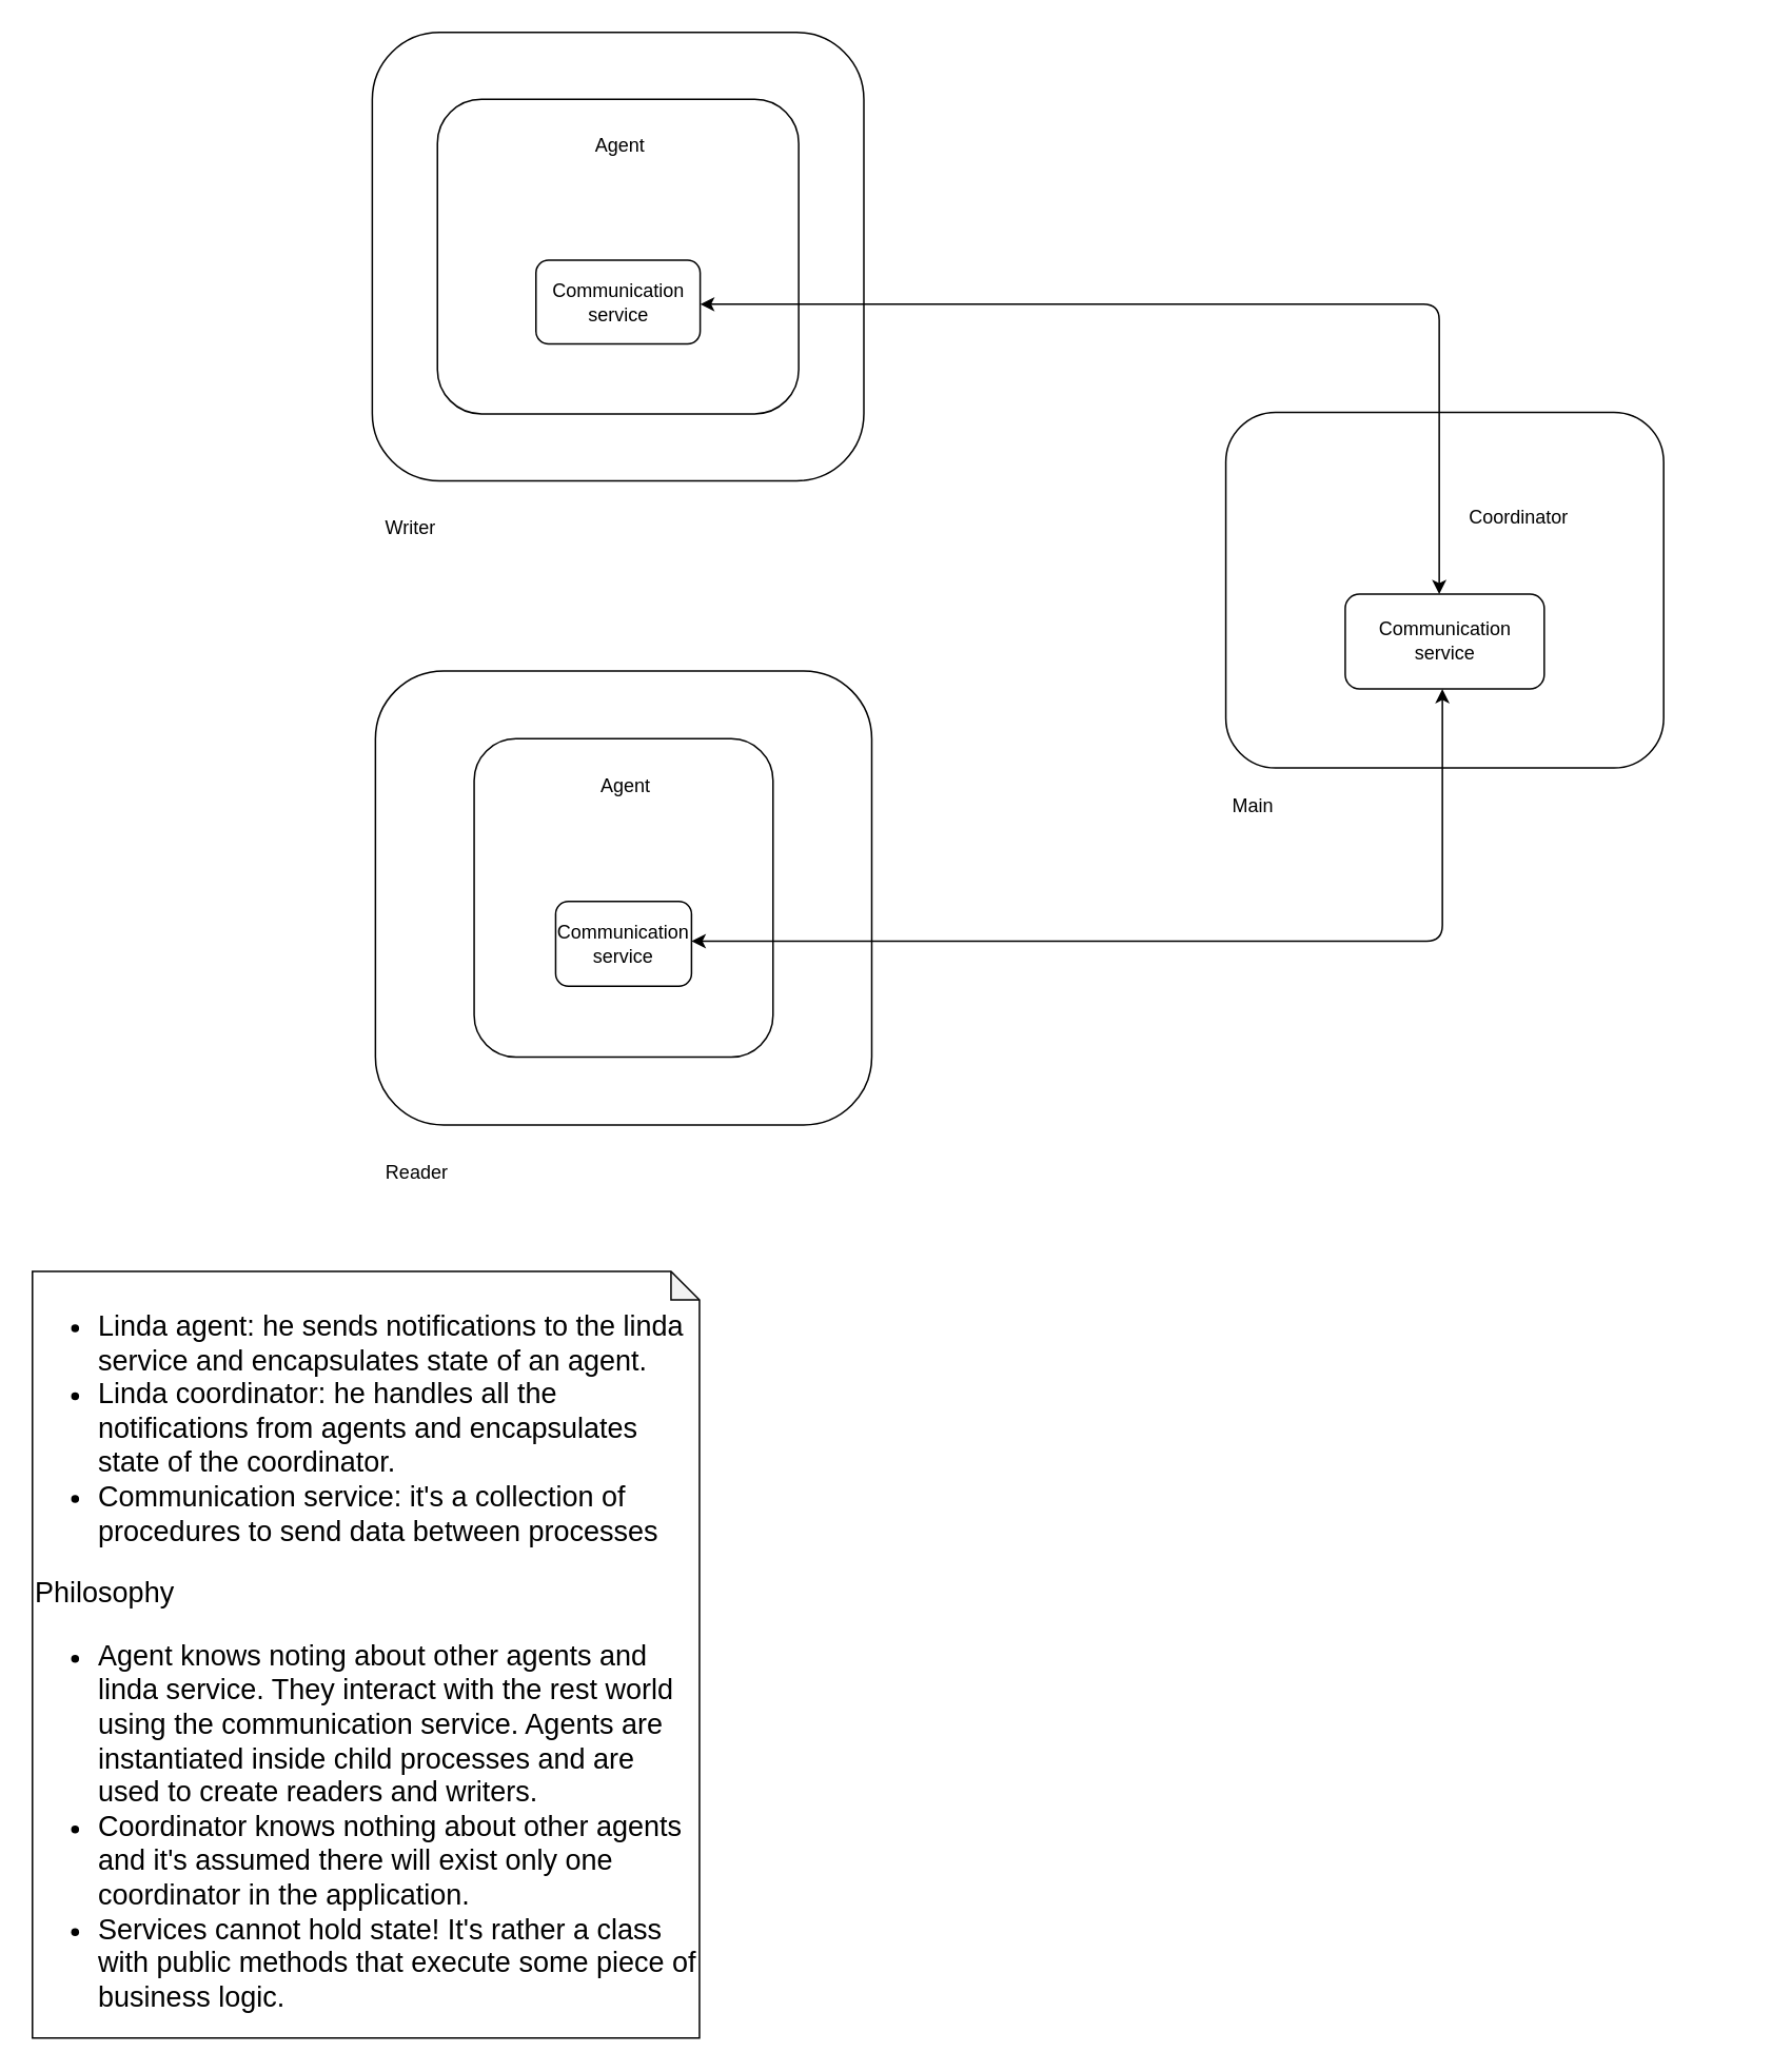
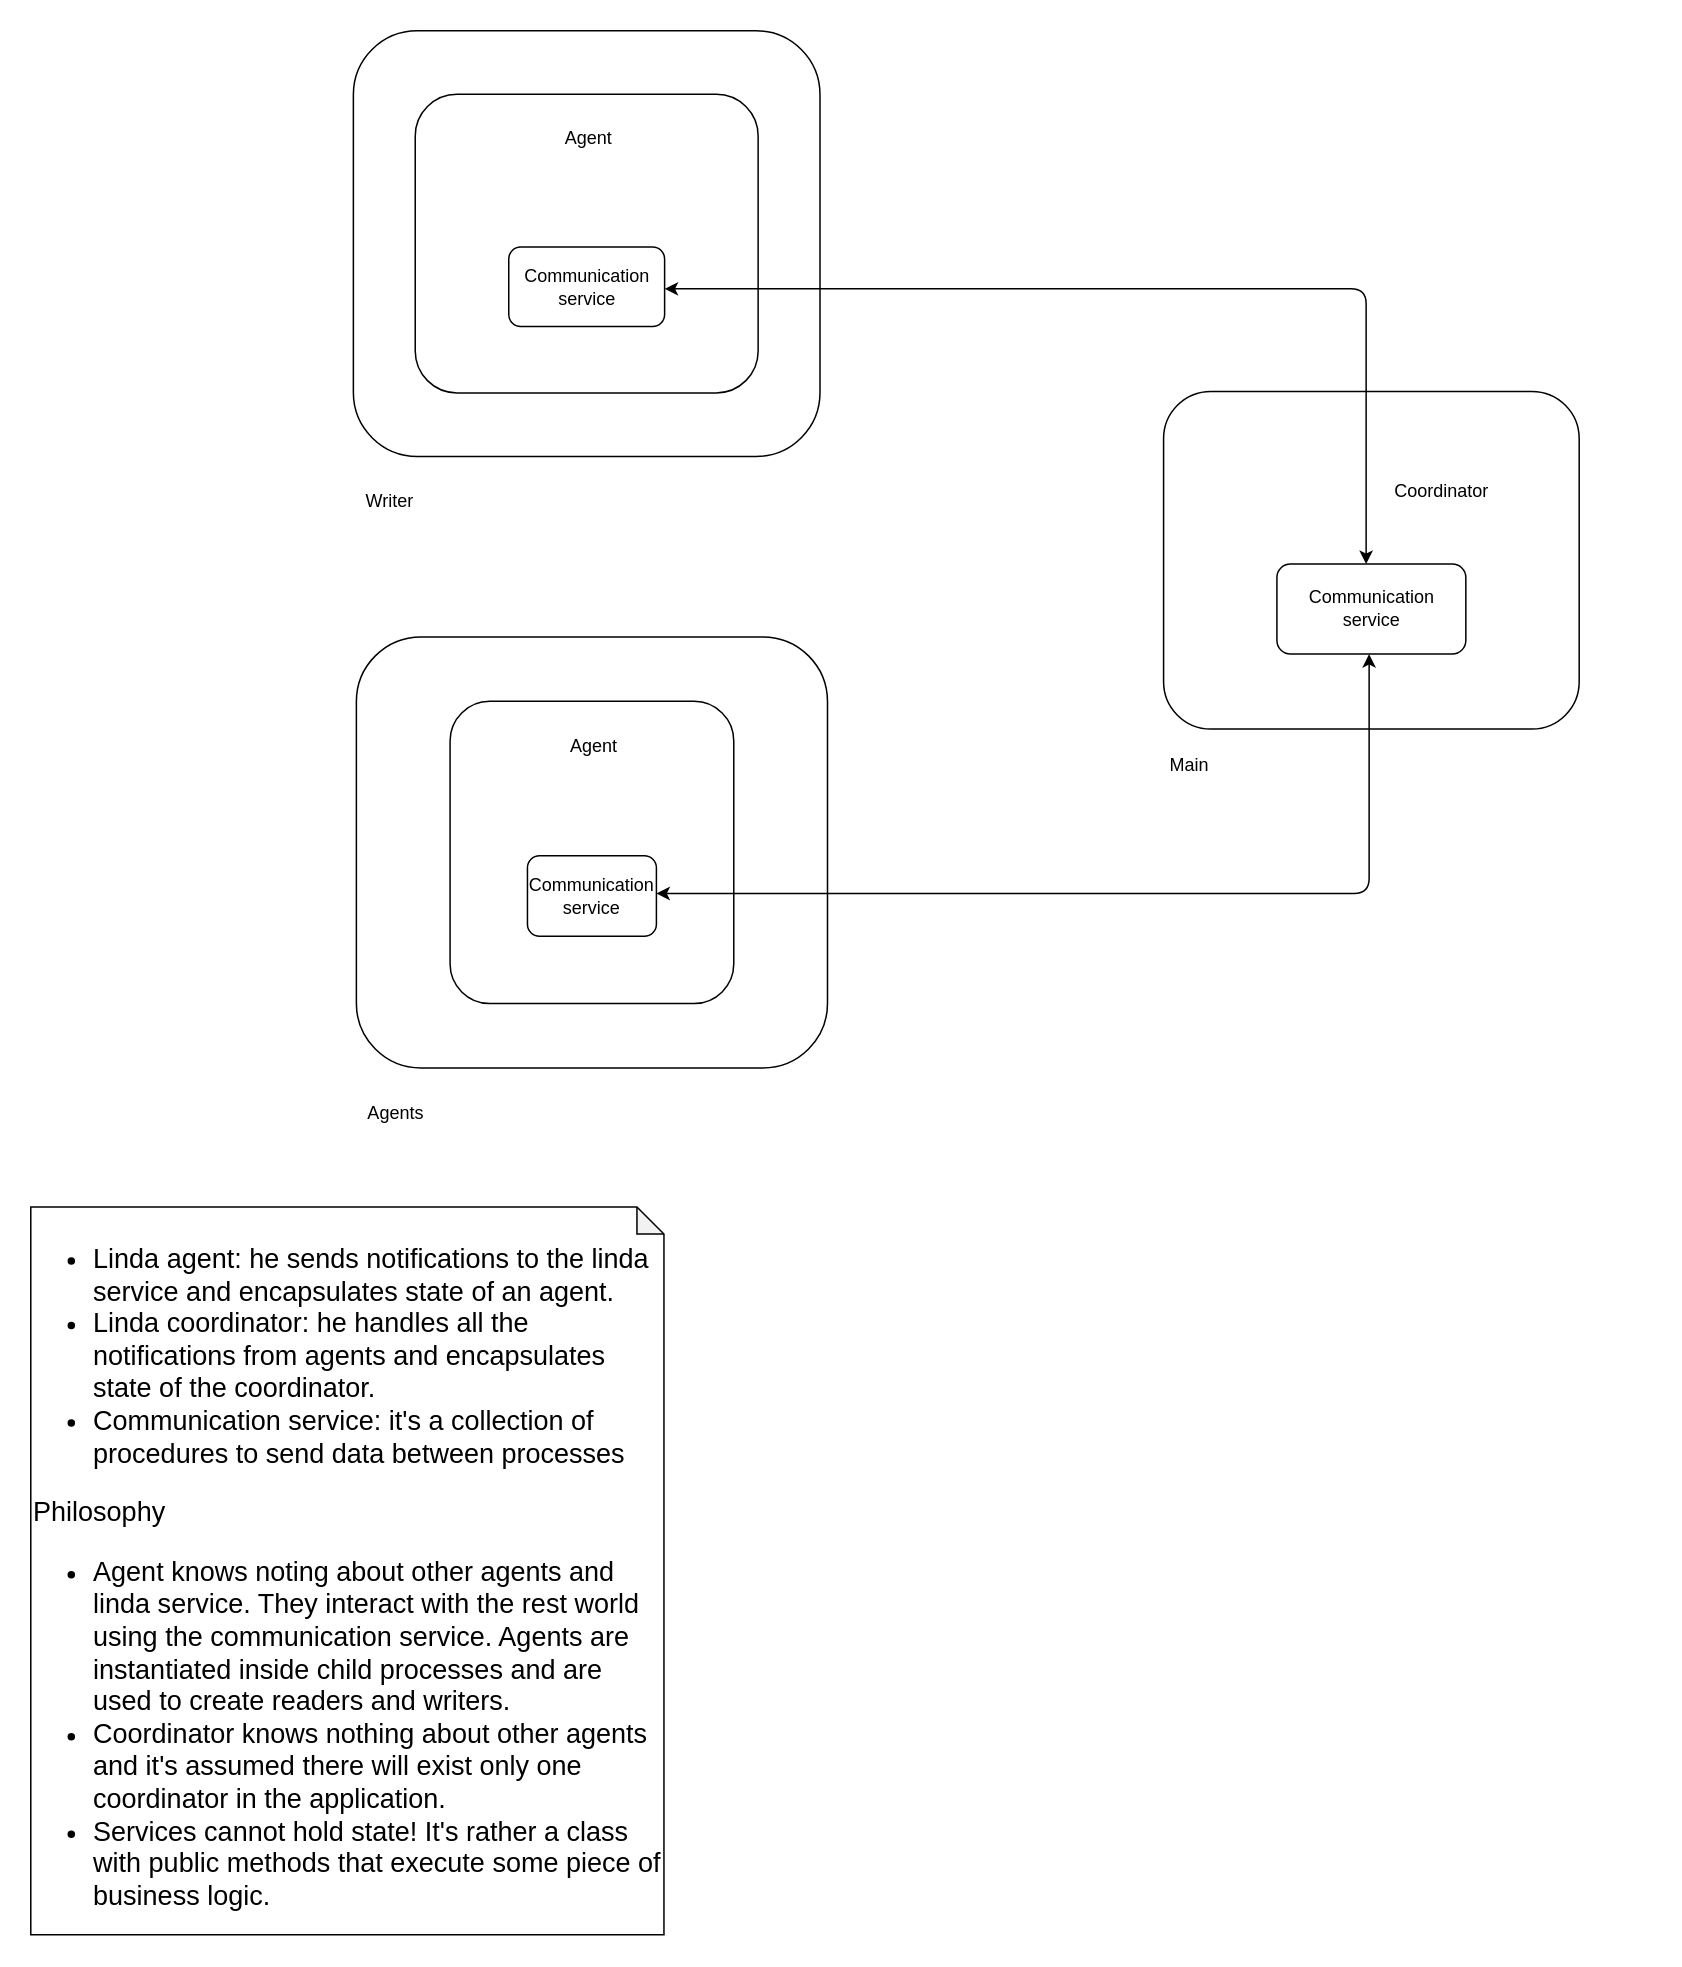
  <mxCell id="0" />
  <mxCell id="1" parent="0" />
  <mxCell id="2" value="" style="group" parent="1" vertex="1" connectable="0"><mxGeometry x="235" y="20" width="311" height="321.17" as="geometry" /></mxCell>
  <mxCell id="3" value="" style="rounded=1;whiteSpace=wrap;html=1;" parent="2" vertex="1"><mxGeometry width="311" height="283.728" as="geometry" /></mxCell>
  <mxCell id="4" value="Writer" style="text;html=1;align=center;verticalAlign=middle;resizable=0;points=[];autosize=1;strokeColor=none;fillColor=none;" parent="2" vertex="1"><mxGeometry x="3.136" y="305.252" width="42" height="18" as="geometry" /></mxCell>
  <mxCell id="5" value="" style="group" parent="2" vertex="1" connectable="0"><mxGeometry x="41.228" y="42.378" width="228.545" height="198.979" as="geometry" /></mxCell>
  <mxCell id="6" value="" style="rounded=1;whiteSpace=wrap;html=1;arcSize=14;" parent="5" vertex="1"><mxGeometry width="228.545" height="198.979" as="geometry" /></mxCell>
  <mxCell id="7" value="Communication service" style="rounded=1;whiteSpace=wrap;html=1;" parent="5" vertex="1"><mxGeometry x="62.33" y="101.7" width="103.884" height="53.061" as="geometry" /></mxCell>
  <mxCell id="8" value="Agent" style="text;html=1;strokeColor=none;fillColor=none;align=center;verticalAlign=middle;whiteSpace=wrap;rounded=0;" parent="5" vertex="1"><mxGeometry x="90.033" y="16.803" width="51.942" height="26.531" as="geometry" /></mxCell>
  <mxCell id="9" value="" style="group" parent="1" vertex="1" connectable="0"><mxGeometry x="237" y="424" width="314" height="325.17" as="geometry" /></mxCell>
  <mxCell id="10" value="" style="rounded=1;whiteSpace=wrap;html=1;" parent="9" vertex="1"><mxGeometry width="314" height="287.261" as="geometry" /></mxCell>
- <mxCell id="11" value="Reader" style="text;html=1;align=center;verticalAlign=middle;resizable=0;points=[];autosize=1;strokeColor=none;fillColor=none;" parent="9" vertex="1"><mxGeometry x="1.068" y="309.053" width="50" height="18" as="geometry" /></mxCell>
+ <mxCell id="11" value="Agents" style="text;html=1;align=center;verticalAlign=middle;resizable=0;points=[];autosize=1;strokeColor=none;fillColor=none;" parent="9" vertex="1"><mxGeometry x="1.068" y="309.053" width="50" height="18" as="geometry" /></mxCell>
  <mxCell id="12" value="" style="group" parent="9" vertex="1" connectable="0"><mxGeometry x="62.453" y="42.906" width="189.094" height="201.457" as="geometry" /></mxCell>
  <mxCell id="13" value="" style="rounded=1;whiteSpace=wrap;html=1;arcSize=14;" parent="12" vertex="1"><mxGeometry width="189.094" height="201.457" as="geometry" /></mxCell>
  <mxCell id="14" value="Communication service" style="rounded=1;whiteSpace=wrap;html=1;" parent="12" vertex="1"><mxGeometry x="51.571" y="102.967" width="85.952" height="53.722" as="geometry" /></mxCell>
  <mxCell id="15" value="Agent" style="text;html=1;strokeColor=none;fillColor=none;align=center;verticalAlign=middle;whiteSpace=wrap;rounded=0;" parent="12" vertex="1"><mxGeometry x="74.492" y="17.012" width="42.976" height="26.861" as="geometry" /></mxCell>
  <mxCell id="16" value="" style="group" parent="1" vertex="1" connectable="0"><mxGeometry x="728" y="212" width="371" height="363.17" as="geometry" /></mxCell>
  <mxCell id="17" value="Main" style="text;html=1;align=center;verticalAlign=middle;resizable=0;points=[];autosize=1;strokeColor=none;fillColor=none;" parent="16" vertex="1"><mxGeometry x="46.002" y="289.41" width="36" height="18" as="geometry" /></mxCell>
  <mxCell id="18" value="" style="group" parent="16" vertex="1" connectable="0"><mxGeometry x="47" y="48.41" width="277" height="225" as="geometry" /></mxCell>
  <mxCell id="19" value="" style="rounded=1;whiteSpace=wrap;html=1;arcSize=14;" parent="18" vertex="1"><mxGeometry width="277" height="225" as="geometry" /></mxCell>
  <mxCell id="20" value="Communication service" style="rounded=1;whiteSpace=wrap;html=1;" parent="18" vertex="1"><mxGeometry x="75.545" y="115" width="125.909" height="60" as="geometry" /></mxCell>
  <mxCell id="21" value="Coordinator" style="text;html=1;strokeColor=none;fillColor=none;align=center;verticalAlign=middle;whiteSpace=wrap;rounded=0;" parent="18" vertex="1"><mxGeometry x="154.001" y="52" width="62.955" height="30" as="geometry" /></mxCell>
  <mxCell id="22" style="edgeStyle=orthogonalEdgeStyle;rounded=1;orthogonalLoop=1;jettySize=auto;html=1;labelBackgroundColor=#FFFFFF;fontSize=12;startArrow=classic;startFill=1;" parent="1" source="7" target="20" edge="1"><mxGeometry relative="1" as="geometry"><Array as="points"><mxPoint x="910" y="192" /></Array></mxGeometry></mxCell>
  <mxCell id="23" style="edgeStyle=orthogonalEdgeStyle;rounded=1;orthogonalLoop=1;jettySize=auto;html=1;labelBackgroundColor=#FFFFFF;fontSize=12;startArrow=classic;startFill=1;" parent="1" source="20" target="14" edge="1"><mxGeometry relative="1" as="geometry"><Array as="points"><mxPoint x="912" y="595" /></Array></mxGeometry></mxCell>
  <mxCell id="24" value="&lt;ul&gt;&lt;li&gt;Linda agent: he sends notifications to the linda service and encapsulates state of an agent.&lt;/li&gt;&lt;li&gt;Linda coordinator: he handles all the notifications from agents and&amp;nbsp;encapsulates state of the coordinator.&lt;/li&gt;&lt;li&gt;&lt;span&gt;Communication service: it's a collection of procedures to send data between processes&lt;/span&gt;&lt;br&gt;&lt;/li&gt;&lt;/ul&gt;&lt;div&gt;Philosophy&lt;/div&gt;&lt;div&gt;&lt;ul&gt;&lt;li&gt;Agent knows noting about other agents and linda service. They interact with the rest world using the communication service. Agents are instantiated inside child processes and are used to create readers and writers.&lt;/li&gt;&lt;li&gt;Coordinator knows nothing about other agents and it's assumed there will exist only one coordinator in the application.&lt;/li&gt;&lt;li&gt;Services cannot hold state! It's rather a class with public methods that execute some piece of business logic.&lt;/li&gt;&lt;/ul&gt;&lt;/div&gt;" style="shape=note;whiteSpace=wrap;html=1;backgroundOutline=1;darkOpacity=0.05;fontSize=18;align=left;verticalAlign=top;size=18;" parent="1" vertex="1"><mxGeometry x="20" y="804" width="422" height="485" as="geometry" /></mxCell>
